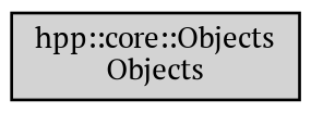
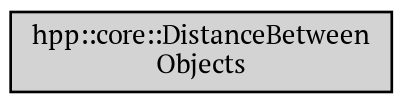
  digraph {
    rankdir=LR
    fontname="PT Serif"
-   n1 [color=black fillcolor=lightgrey fontname="PT Serif" fontsize=10 height=0.2 label="hpp::core::Objects\lObjects" shape=record style=filled width=0.4]
+   n1 [color=black fillcolor=lightgrey fontname="PT Serif" fontsize=10 height=0.2 label="hpp::core::DistanceBetween\lObjects" shape=record style=filled width=0.4]
  }
